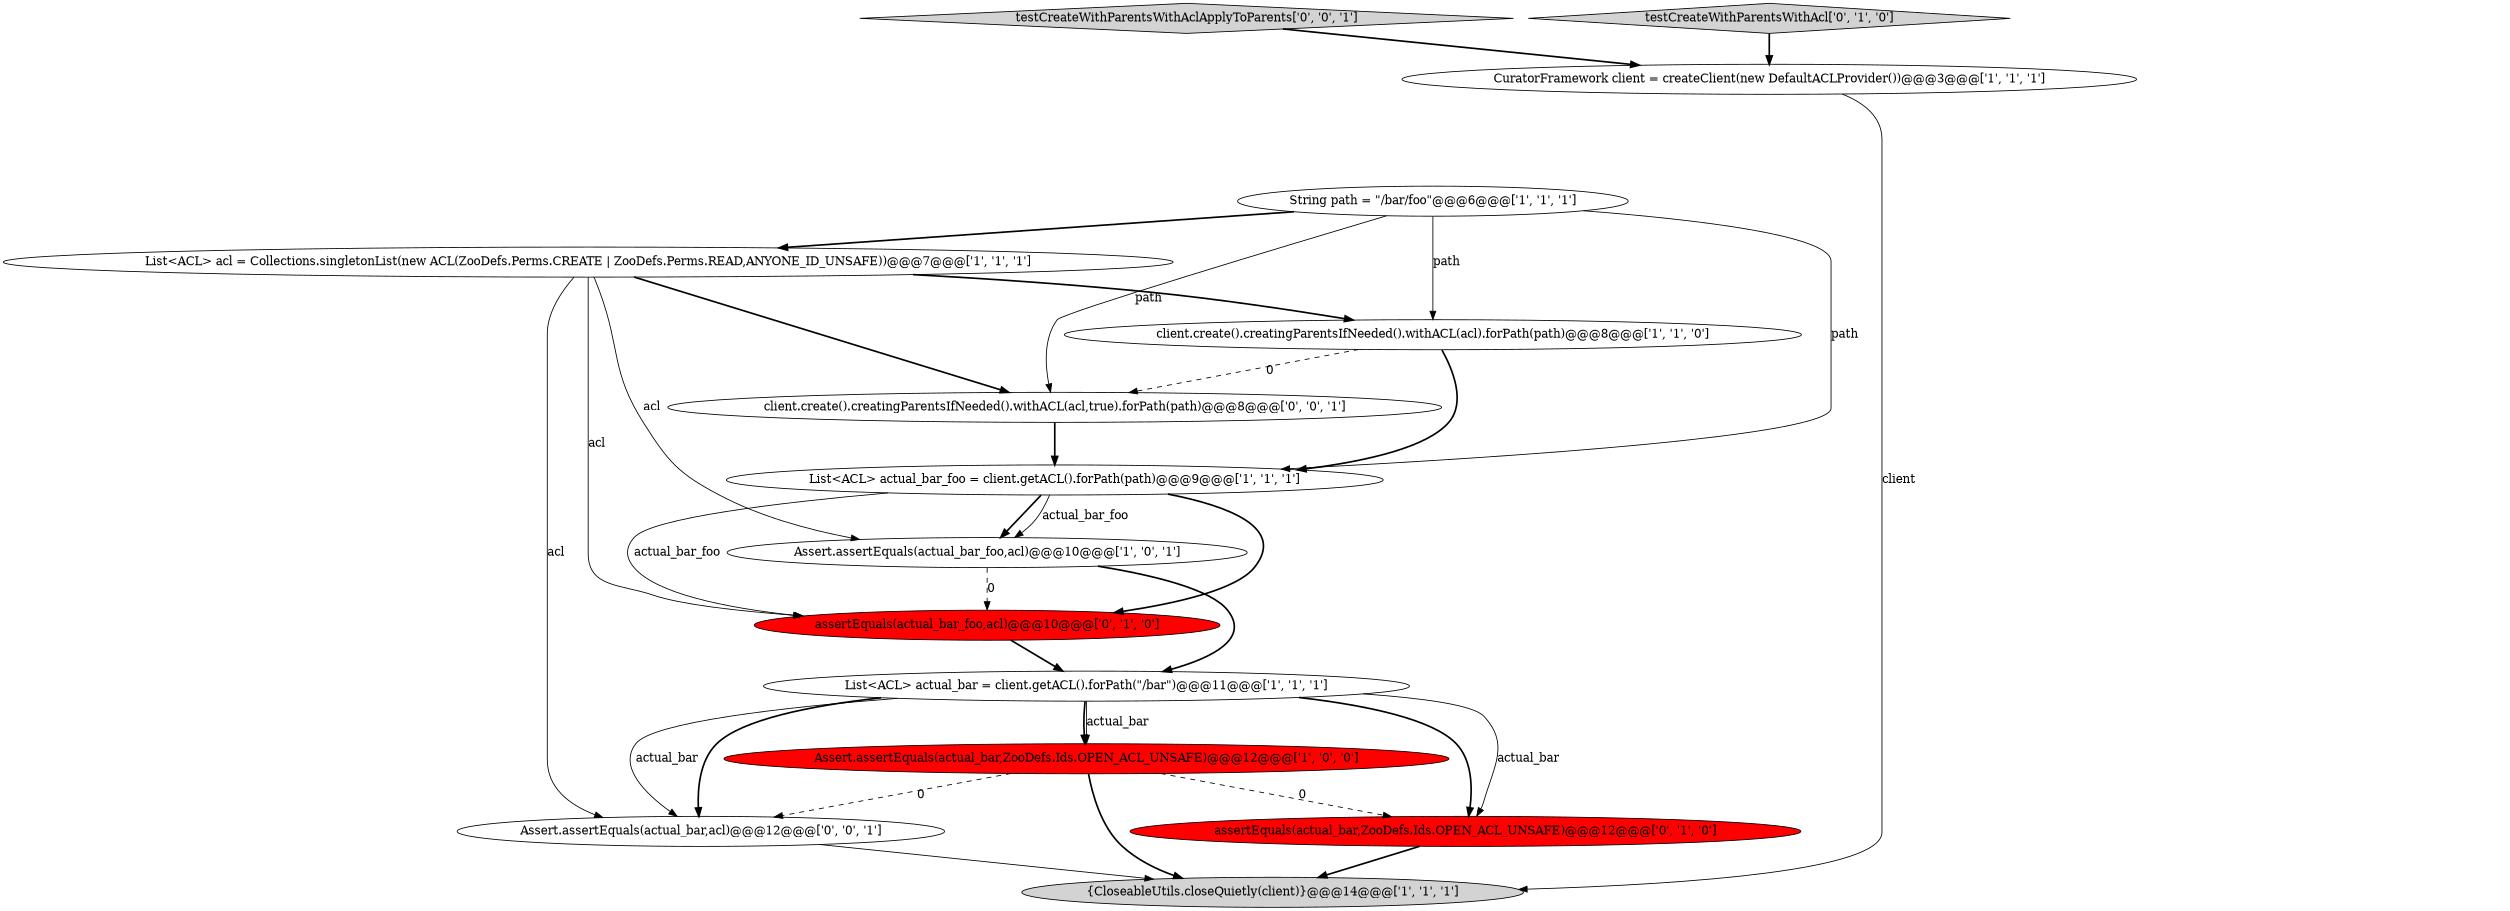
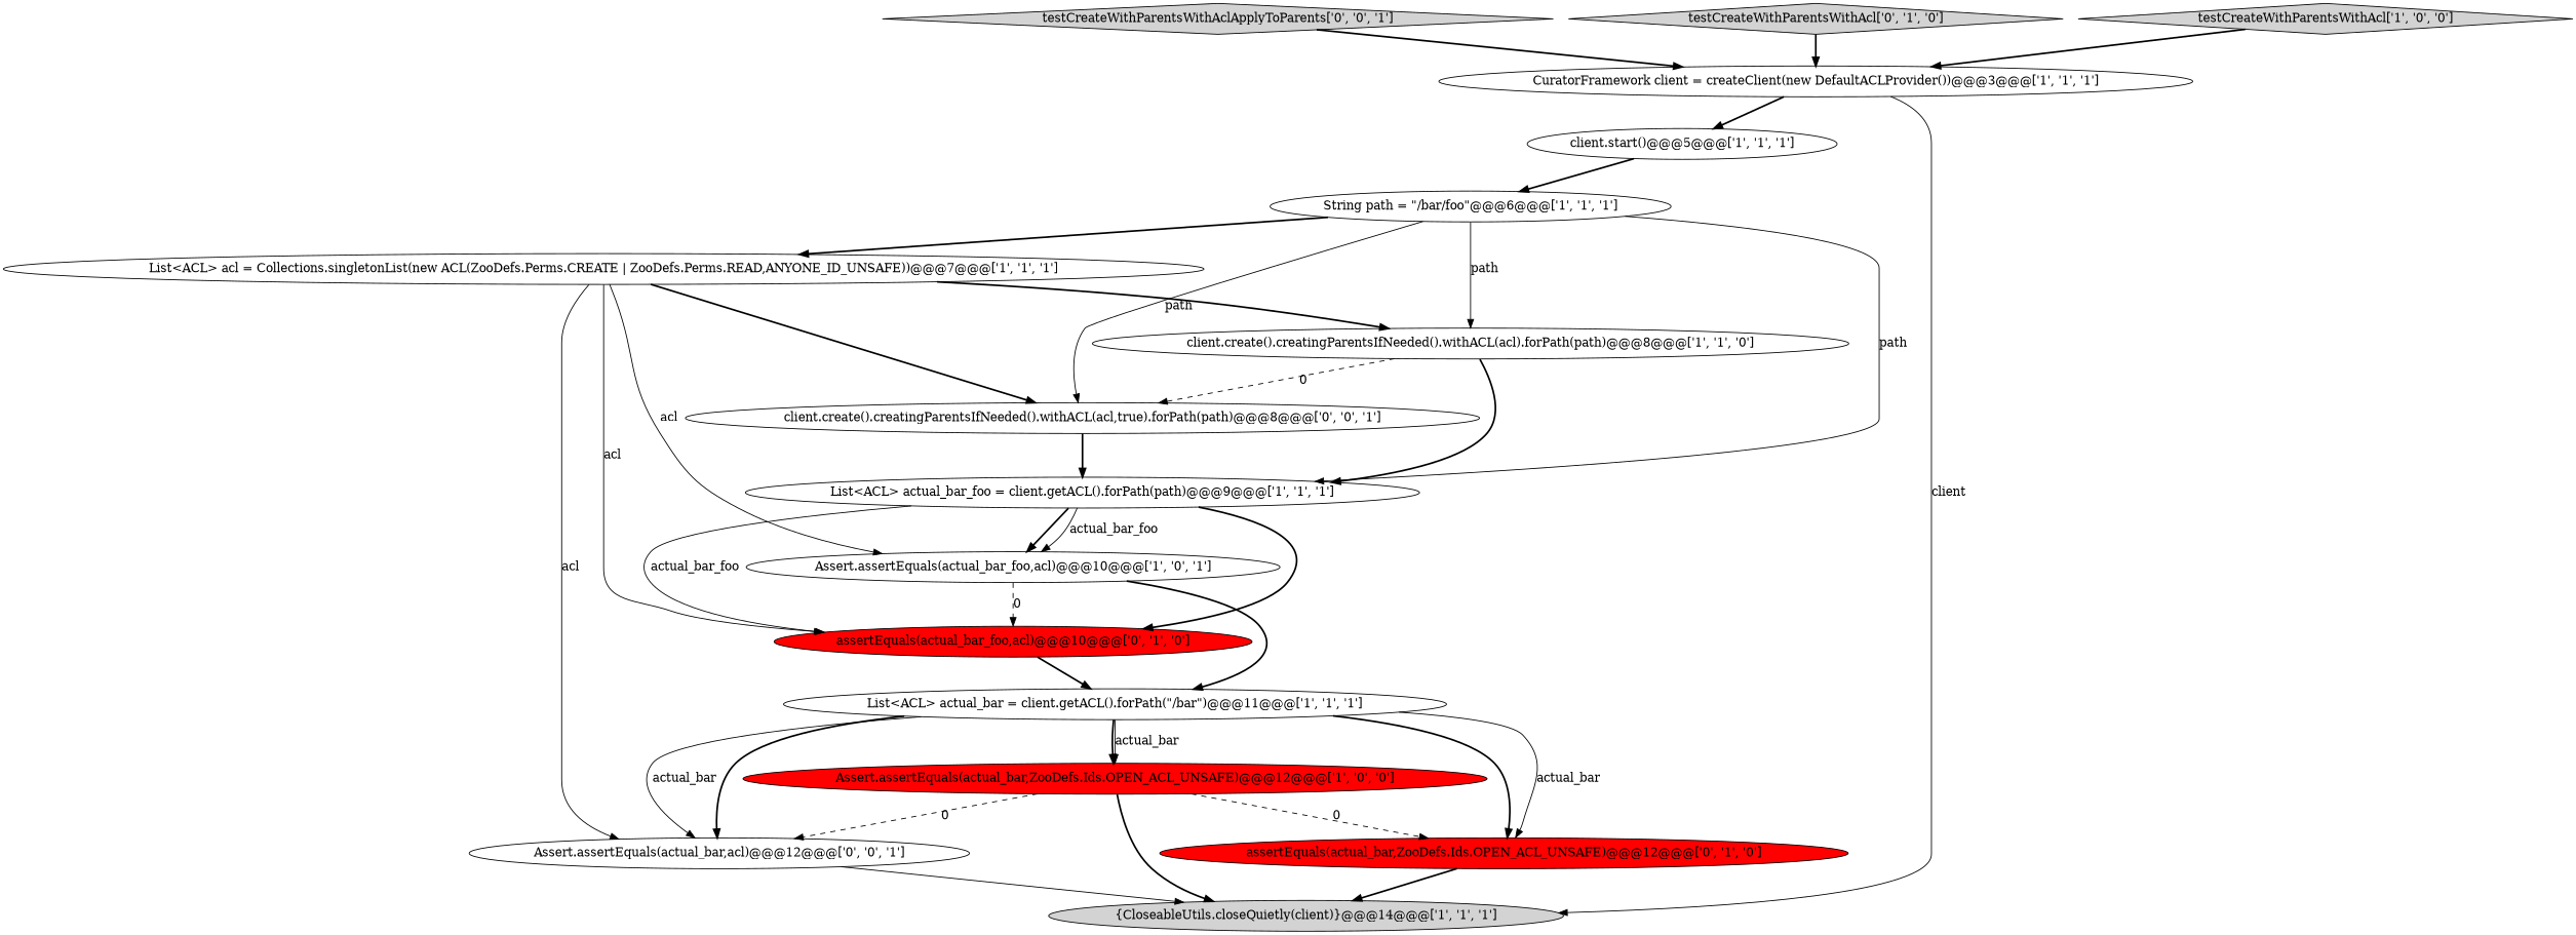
  digraph {
    node [fillcolor=white shape=ellipse style=filled]
    edge [style=bold]
    n1 [fillcolor=red label="assertEquals(actual_bar_foo,acl)@@@10@@@['0', '1', '0']"]
    n2 [label="List<ACL> actual_bar = client.getACL().forPath(\"/bar\")@@@11@@@['1', '1', '1']"]
    n3 [fillcolor=red label="Assert.assertEquals(actual_bar,ZooDefs.Ids.OPEN_ACL_UNSAFE)@@@12@@@['1', '0', '0']"]
    n4 [fillcolor=red label="assertEquals(actual_bar,ZooDefs.Ids.OPEN_ACL_UNSAFE)@@@12@@@['0', '1', '0']"]
    n5 [label="Assert.assertEquals(actual_bar,acl)@@@12@@@['0', '0', '1']"]
    n6 [label="String path = \"/bar/foo\"@@@6@@@['1', '1', '1']"]
    n7 [label="List<ACL> acl = Collections.singletonList(new ACL(ZooDefs.Perms.CREATE | ZooDefs.Perms.READ,ANYONE_ID_UNSAFE))@@@7@@@['1', '1', '1']"]
    n8 [label="List<ACL> actual_bar_foo = client.getACL().forPath(path)@@@9@@@['1', '1', '1']"]
    n9 [label="client.create().creatingParentsIfNeeded().withACL(acl).forPath(path)@@@8@@@['1', '1', '0']"]
    n10 [label="client.create().creatingParentsIfNeeded().withACL(acl,true).forPath(path)@@@8@@@['0', '0', '1']"]
    n11 [label="Assert.assertEquals(actual_bar_foo,acl)@@@10@@@['1', '0', '1']"]
    n12 [label="CuratorFramework client = createClient(new DefaultACLProvider())@@@3@@@['1', '1', '1']"]
+   n13 [label="client.start()@@@5@@@['1', '1', '1']"]
    n14 [fillcolor=lightgray label="{CloseableUtils.closeQuietly(client)}@@@14@@@['1', '1', '1']"]
    n15 [fillcolor=lightgray label="testCreateWithParentsWithAclApplyToParents['0', '0', '1']" shape=diamond]
    n16 [fillcolor=lightgray label="testCreateWithParentsWithAcl['0', '1', '0']" shape=diamond]
+   n17 [fillcolor=lightgray label="testCreateWithParentsWithAcl['1', '0', '0']" shape=diamond]
    n1 -> n2
    n2 -> n3
    n2 -> n3 [label=actual_bar style=solid]
    n2 -> n4 [label=actual_bar style=solid]
    n2 -> n4
    n2 -> n5
    n2 -> n5 [label=actual_bar style=solid]
    n3 -> n4 [label=0 style=dashed]
    n3 -> n5 [label=0 style=dashed]
    n3 -> n14
    n4 -> n14
    n5 -> n14 [style=solid]
    n6 -> n7
    n6 -> n8 [label=path style=solid]
    n6 -> n9 [label=path style=solid]
    n6 -> n10 [label=path style=solid]
    n7 -> n1 [label=acl style=solid]
    n7 -> n5 [label=acl style=solid]
    n7 -> n9
    n7 -> n10
    n7 -> n11 [label=acl style=solid]
    n8 -> n1 [label=actual_bar_foo style=solid]
    n8 -> n1
    n8 -> n11
    n8 -> n11 [label=actual_bar_foo style=solid]
    n9 -> n8
    n9 -> n10 [label=0 style=dashed]
    n10 -> n8
    n11 -> n1 [label=0 style=dashed]
    n11 -> n2
+   n12 -> n13
    n12 -> n14 [label=client style=solid]
+   n13 -> n6
    n15 -> n12
    n16 -> n12
+   n17 -> n12
  }
